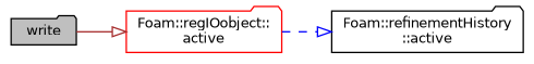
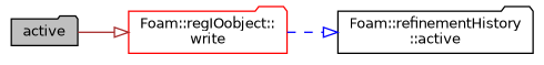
  digraph {
    rankdir=LR
    node [color=black fontname=Helvetica fontsize=10 shape=folder]
    edge [arrowhead=onormal fontname=Helvetica fontsize=10 labelfontname=Helvetica labelfontsize=10]
-   n1 [fillcolor=grey75 fontcolor=black height=0.2 label=write style=filled width=0.4]
-   n2 [color=red height=0.2 label="Foam::regIOobject::\lactive" width=0.4]
+   n1 [fillcolor=grey75 fontcolor=black height=0.2 label=active style=filled width=0.4]
+   n2 [color=red height=0.2 label="Foam::regIOobject::\lwrite" width=0.4]
    n3 [height=0.2 label="Foam::refinementHistory\l::active" width=0.4]
    n1 -> n2 [color=brown style=solid]
    n2 -> n3 [color=blue style=dashed]
  }
